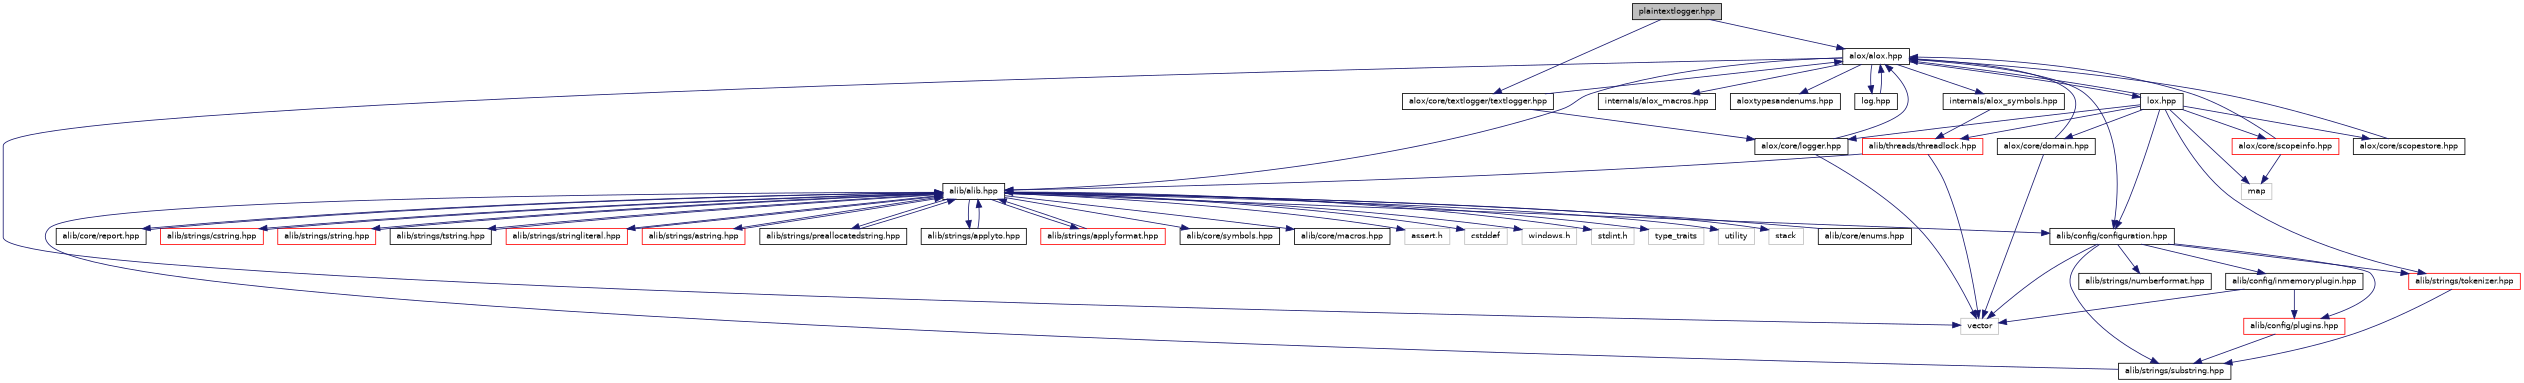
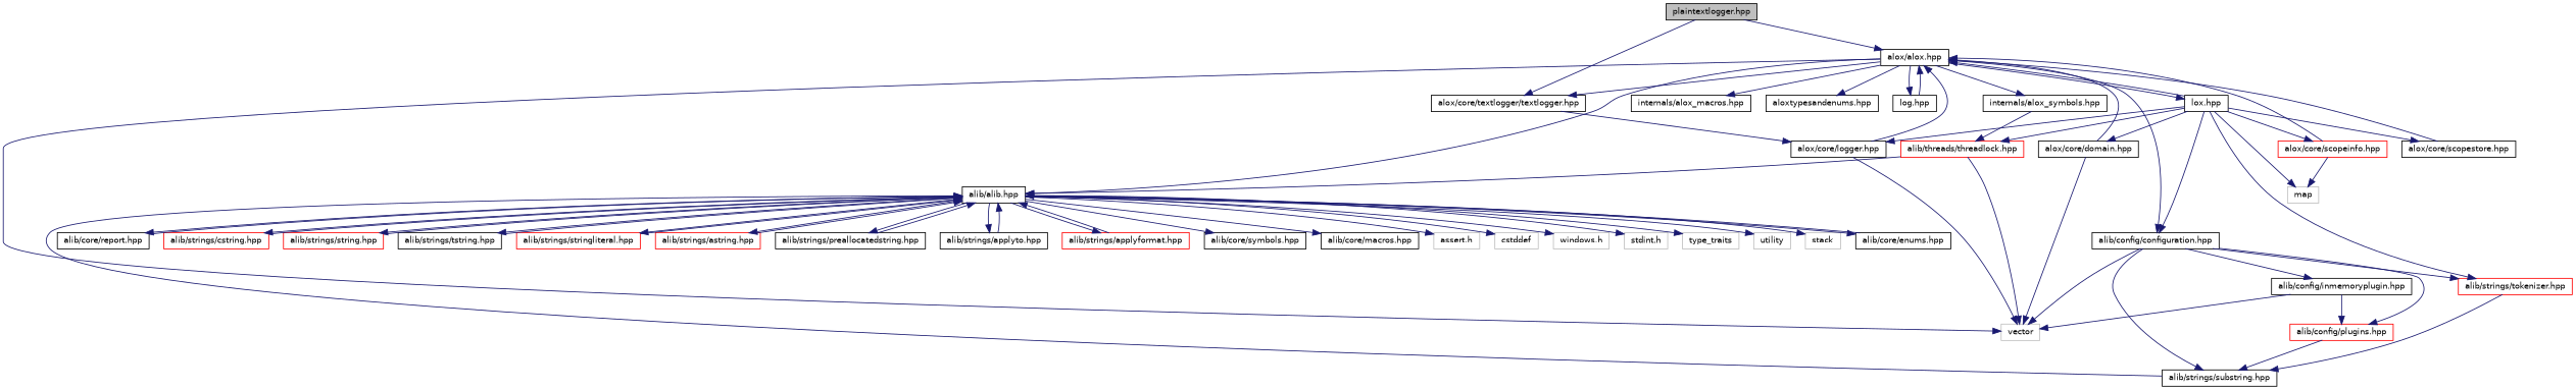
  digraph {
    node [color=black fillcolor=white fontname=Helvetica fontsize=10 shape=record style=filled]
    edge [color=midnightblue fontname=Helvetica fontsize=10 labelfontname=Helvetica labelfontsize=10 style=solid]
    n1 [fillcolor=grey75 fontcolor=black height=0.2 label="plaintextlogger.hpp" width=0.4]
    n2 [height=0.2 label="alox/alox.hpp" width=0.4]
    n3 [height=0.2 label="alox/core/textlogger/textlogger.hpp" width=0.4]
    n4 [height=0.2 label="alib/alib.hpp" width=0.4]
    n5 [height=0.2 label="internals/alox_symbols.hpp" width=0.4]
    n6 [height=0.2 label="internals/alox_macros.hpp" width=0.4]
    n7 [color=grey75 height=0.2 label=vector width=0.4]
    n8 [height=0.2 label="alib/config/configuration.hpp" width=0.4]
    n9 [height=0.2 label="aloxtypesandenums.hpp" width=0.4]
    n10 [height=0.2 label="log.hpp" width=0.4]
    n11 [height=0.2 label="lox.hpp" width=0.4]
    n12 [height=0.2 label="alox/core/logger.hpp" width=0.4]
    n13 [height=0.2 label="alib/core/symbols.hpp" width=0.4]
    n14 [height=0.2 label="alib/core/macros.hpp" width=0.4]
    n15 [color=grey75 height=0.2 label="assert.h" width=0.4]
    n16 [color=grey75 height=0.2 label=cstddef width=0.4]
    n17 [color=grey75 height=0.2 label="windows.h" width=0.4]
    n18 [color=grey75 height=0.2 label="stdint.h" width=0.4]
    n19 [color=grey75 height=0.2 label=type_traits width=0.4]
    n20 [color=grey75 height=0.2 label=utility width=0.4]
    n21 [color=grey75 height=0.2 label=stack width=0.4]
    n22 [height=0.2 label="alib/core/enums.hpp" width=0.4]
    n23 [height=0.2 label="alib/core/report.hpp" width=0.4]
    n24 [color=red height=0.2 label="alib/strings/cstring.hpp" width=0.4]
    n25 [color=red height=0.2 label="alib/strings/string.hpp" width=0.4]
    n26 [height=0.2 label="alib/strings/tstring.hpp" width=0.4]
    n27 [color=red height=0.2 label="alib/strings/stringliteral.hpp" width=0.4]
    n28 [color=red height=0.2 label="alib/strings/astring.hpp" width=0.4]
    n29 [height=0.2 label="alib/strings/preallocatedstring.hpp" width=0.4]
    n30 [height=0.2 label="alib/strings/applyto.hpp" width=0.4]
    n31 [color=red height=0.2 label="alib/strings/applyformat.hpp" width=0.4]
    n32 [color=red height=0.2 label="alib/threads/threadlock.hpp" width=0.4]
    n33 [color=red height=0.2 label="alib/strings/tokenizer.hpp" width=0.4]
    n34 [height=0.2 label="alib/strings/substring.hpp" width=0.4]
-   n35 [height=0.2 label="alib/strings/numberformat.hpp" width=0.4]
    n36 [color=red height=0.2 label="alib/config/plugins.hpp" width=0.4]
    n37 [height=0.2 label="alib/config/inmemoryplugin.hpp" width=0.4]
    n38 [color=red height=0.2 label="alox/core/scopeinfo.hpp" width=0.4]
    n39 [color=grey75 height=0.2 label=map width=0.4]
    n40 [height=0.2 label="alox/core/domain.hpp" width=0.4]
    n41 [height=0.2 label="alox/core/scopestore.hpp" width=0.4]
    n1 -> n2
    n1 -> n3
    n2 -> n4
    n2 -> n5
    n2 -> n6
    n2 -> n7
    n2 -> n8
    n2 -> n9
    n2 -> n10
    n2 -> n11
-   n3 -> n2
+   n2 -> n3
    n3 -> n12
    n4 -> n13
    n4 -> n14
    n4 -> n15
    n4 -> n16
    n4 -> n17
    n4 -> n18
    n4 -> n19
    n4 -> n20
    n4 -> n21
-   n4 -> n8
+   n4 -> n22
    n4 -> n23
    n4 -> n24
    n4 -> n25
    n4 -> n26
    n4 -> n27
    n4 -> n28
    n4 -> n29
    n4 -> n30
    n4 -> n31
    n5 -> n32
    n8 -> n7
    n8 -> n33
    n8 -> n34
-   n8 -> n35
    n8 -> n36
    n8 -> n37
    n10 -> n2
    n11 -> n2
    n11 -> n8
    n11 -> n12
    n11 -> n32
    n11 -> n33
    n11 -> n38
    n11 -> n39
    n11 -> n40
    n11 -> n41
    n12 -> n2
    n12 -> n7
    n22 -> n4
    n23 -> n4
    n24 -> n4
    n25 -> n4
    n26 -> n4
    n27 -> n4
    n28 -> n4
    n29 -> n4
    n30 -> n4
    n31 -> n4
    n32 -> n4
    n32 -> n7
    n33 -> n34
    n34 -> n4
    n36 -> n34
    n37 -> n7
    n37 -> n36
    n38 -> n2
    n38 -> n39
    n40 -> n2
    n40 -> n7
    n41 -> n2
  }
